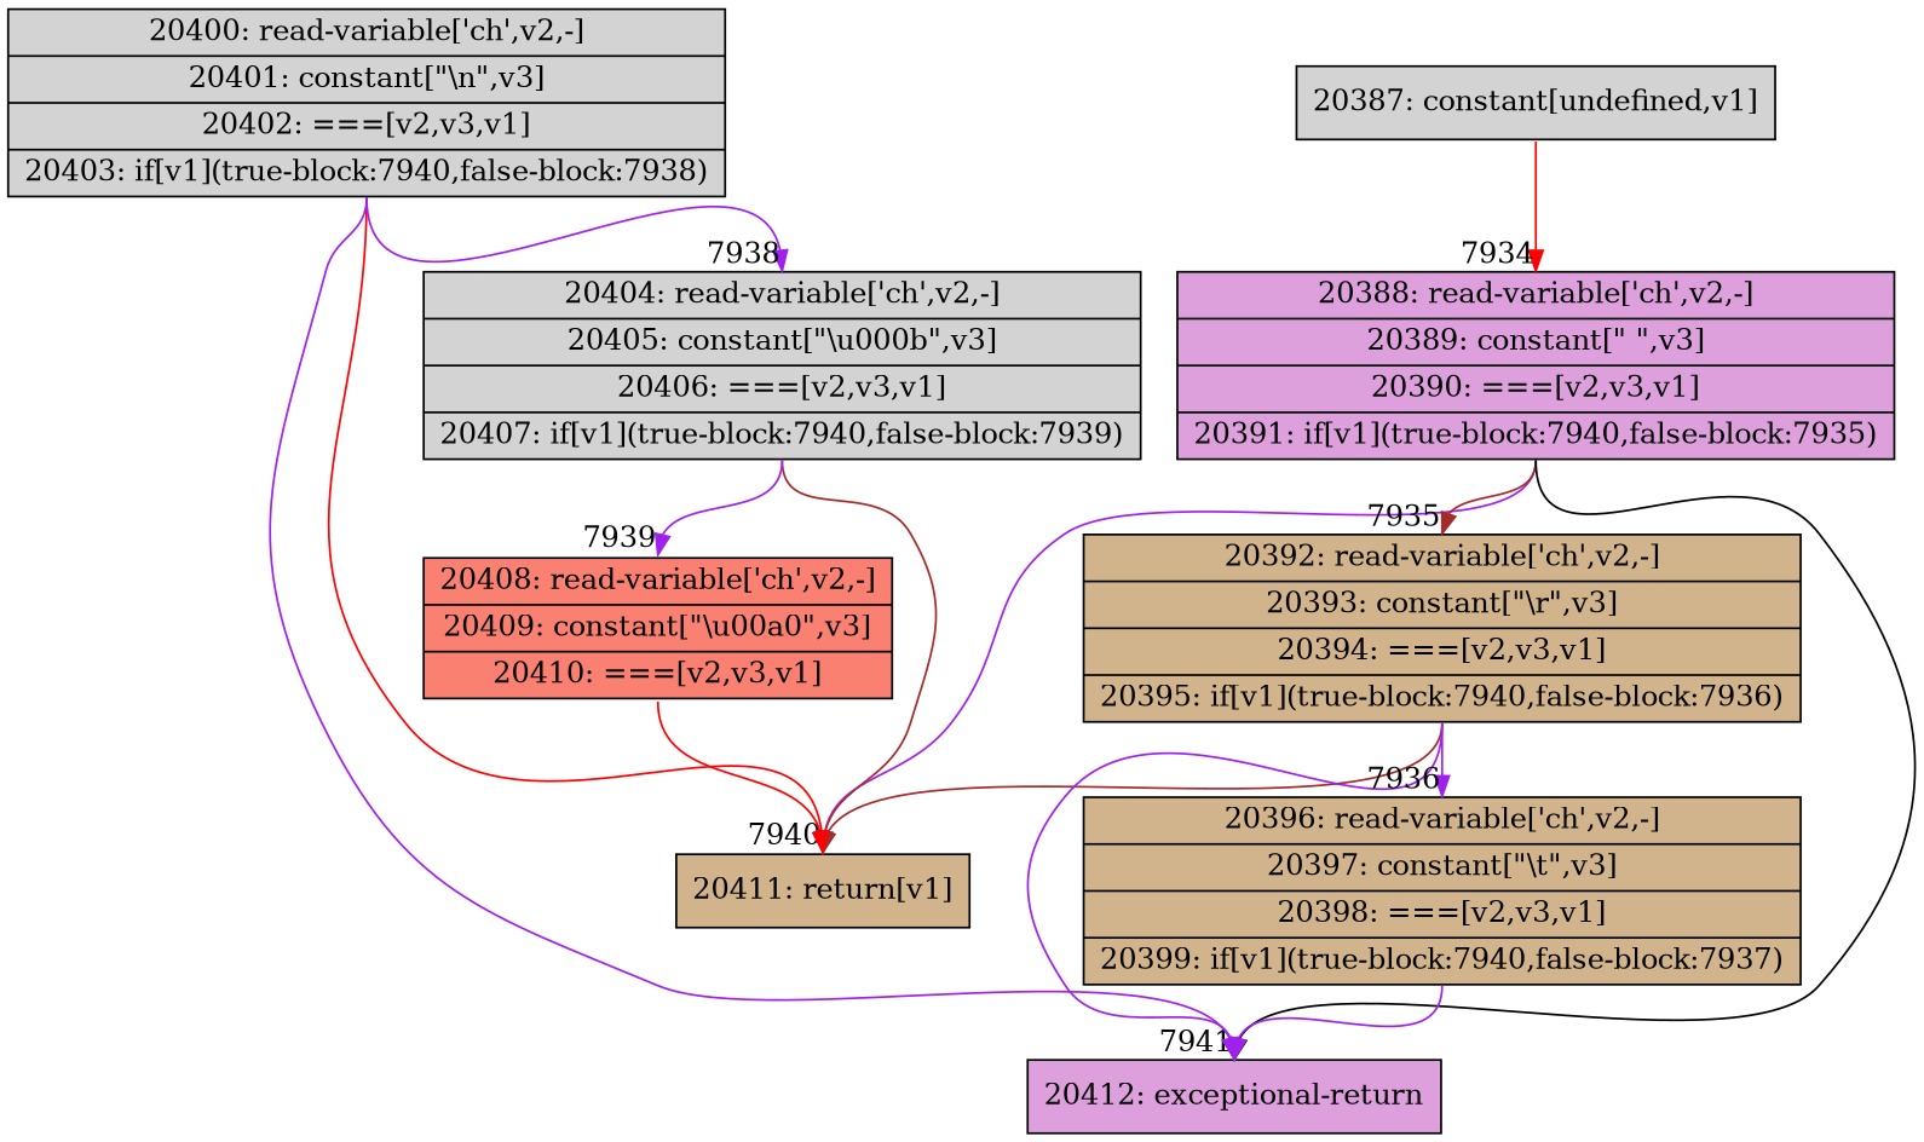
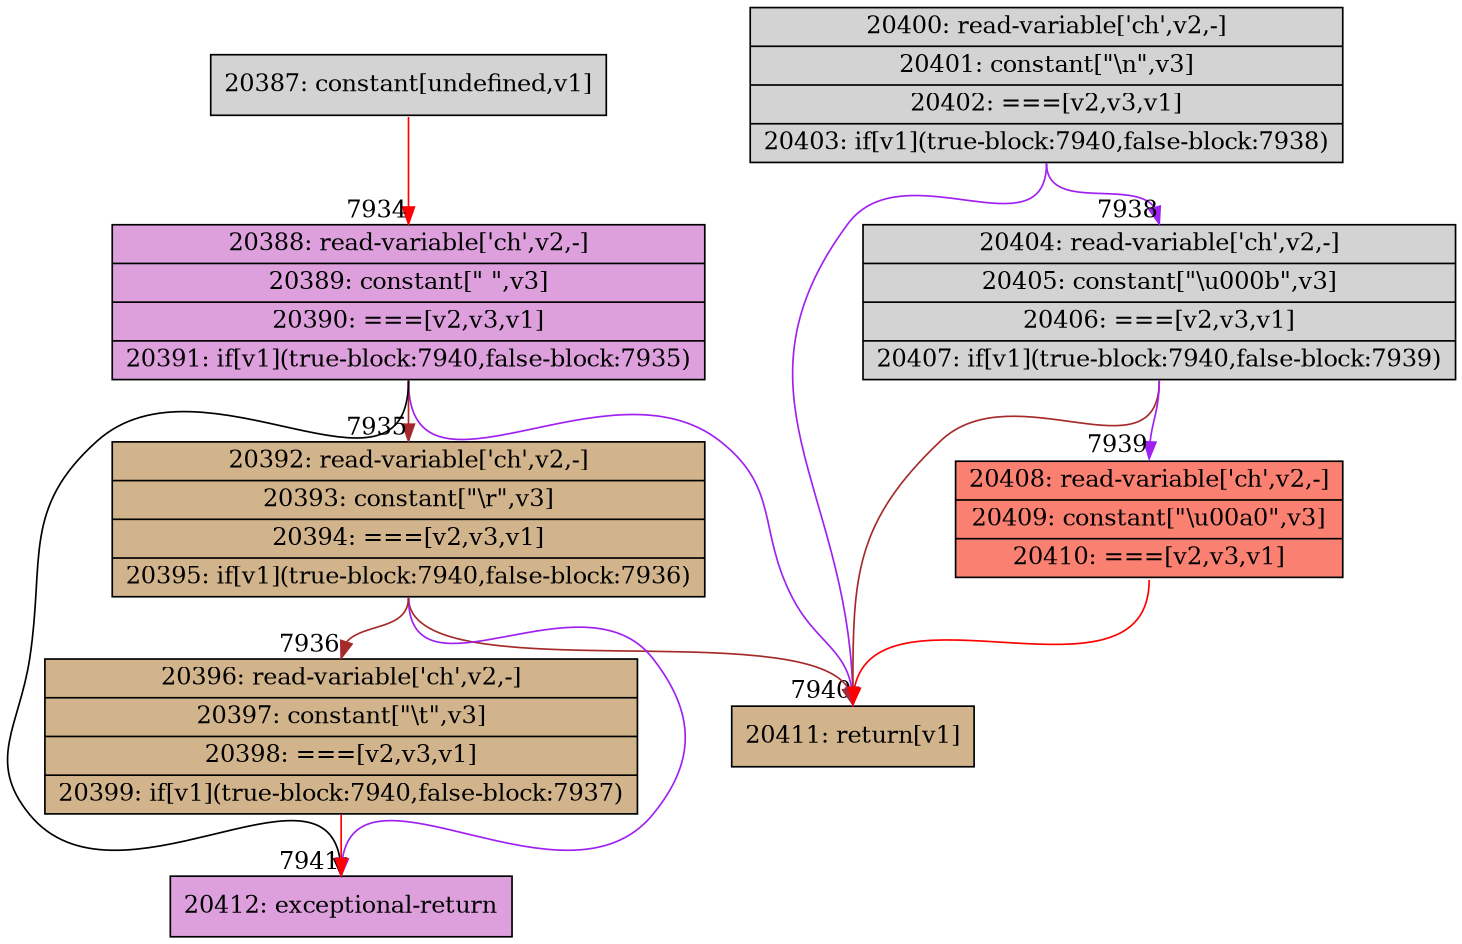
  digraph {
    rankdir=TD
    node [fillcolor=lightgrey shape=record style=filled]
    edge [color=purple headport=n tailport=s]
    n1 [label="{20387: constant[undefined,v1]}"]
    n2 [fillcolor=plum label="{20388: read-variable['ch',v2,-]|20389: constant[\" \",v3]|20390: ===[v2,v3,v1]|20391: if[v1](true-block:7940,false-block:7935)}"]
    n3 [fillcolor=tan label="{20411: return[v1]}"]
    n4 [fillcolor=tan label="{20392: read-variable['ch',v2,-]|20393: constant[\"\\r\",v3]|20394: ===[v2,v3,v1]|20395: if[v1](true-block:7940,false-block:7936)}"]
    n5 [fillcolor=plum label="{20412: exceptional-return}"]
    n6 [fillcolor=tan label="{20396: read-variable['ch',v2,-]|20397: constant[\"\\t\",v3]|20398: ===[v2,v3,v1]|20399: if[v1](true-block:7940,false-block:7937)}"]
    n7 [label="{20400: read-variable['ch',v2,-]|20401: constant[\"\\n\",v3]|20402: ===[v2,v3,v1]|20403: if[v1](true-block:7940,false-block:7938)}"]
    n8 [label="{20404: read-variable['ch',v2,-]|20405: constant[\"\\u000b\",v3]|20406: ===[v2,v3,v1]|20407: if[v1](true-block:7940,false-block:7939)}"]
    n9 [fillcolor=salmon label="{20408: read-variable['ch',v2,-]|20409: constant[\"\\u00a0\",v3]|20410: ===[v2,v3,v1]}"]
    n1 -> n2 [color=red headlabel="      7934"]
    n2 -> n3 [headlabel="      7940"]
    n2 -> n4 [color=brown headlabel="      7935"]
    n2 -> n5 [color=black headlabel="      7941"]
    n4 -> n3 [color=brown]
    n4 -> n5
-   n4 -> n6 [headlabel="      7936"]
-   n6 -> n5
-   n7 -> n3 [color=red]
-   n7 -> n5
+   n4 -> n6 [color=brown headlabel="      7936"]
+   n6 -> n5 [color=red]
+   n7 -> n3
    n7 -> n8 [headlabel="      7938"]
    n8 -> n3 [color=brown]
    n8 -> n9 [headlabel="      7939"]
    n9 -> n3 [color=red]
  }
